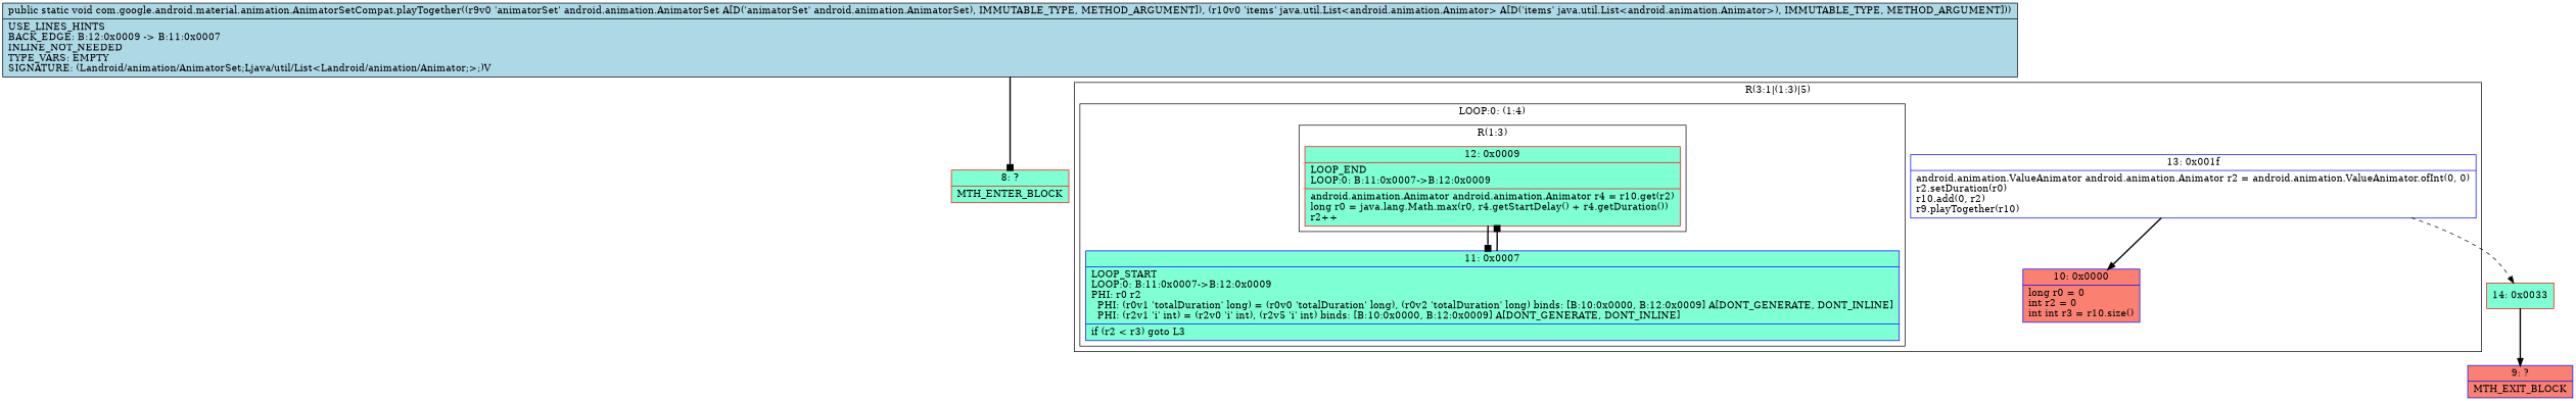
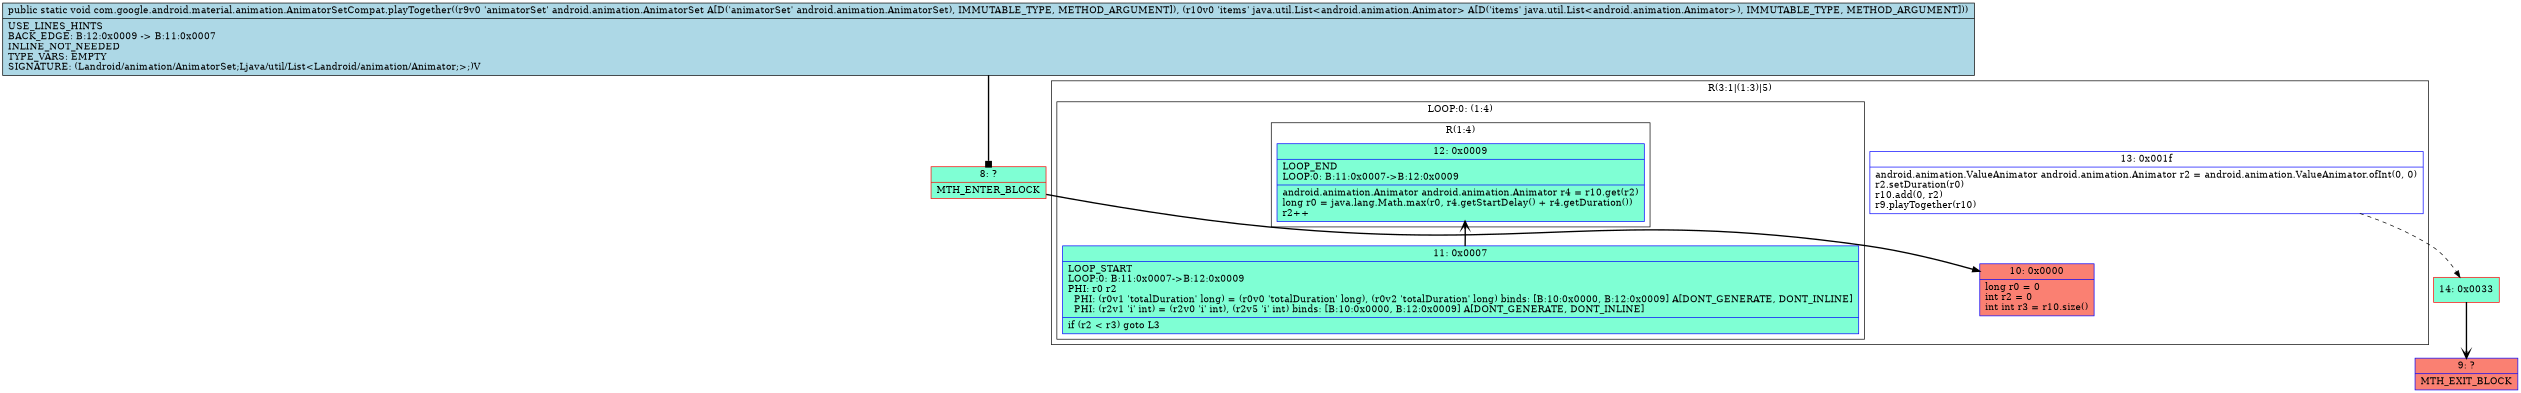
  digraph {
    node [color=blue fillcolor=aquamarine shape=record style=filled]
    edge [arrowhead=box style=bold]
-   n1 [color=red label="{12\:\ 0x0009|LOOP_END\lLOOP:0: B:11:0x0007\-\>B:12:0x0009\l|android.animation.Animator android.animation.Animator r4 = r10.get(r2)\llong r0 = java.lang.Math.max(r0, r4.getStartDelay() + r4.getDuration())\lr2++\l}"]
+   n1 [label="{12\:\ 0x0009|LOOP_END\lLOOP:0: B:11:0x0007\-\>B:12:0x0009\l|android.animation.Animator android.animation.Animator r4 = r10.get(r2)\llong r0 = java.lang.Math.max(r0, r4.getStartDelay() + r4.getDuration())\lr2++\l}"]
    n2 [label="{11\:\ 0x0007|LOOP_START\lLOOP:0: B:11:0x0007\-\>B:12:0x0009\lPHI: r0 r2 \l  PHI: (r0v1 'totalDuration' long) = (r0v0 'totalDuration' long), (r0v2 'totalDuration' long) binds: [B:10:0x0000, B:12:0x0009] A[DONT_GENERATE, DONT_INLINE]\l  PHI: (r2v1 'i' int) = (r2v0 'i' int), (r2v5 'i' int) binds: [B:10:0x0000, B:12:0x0009] A[DONT_GENERATE, DONT_INLINE]\l|if (r2 \< r3) goto L3\l}"]
    n3 [fillcolor=salmon label="{10\:\ 0x0000|long r0 = 0\lint r2 = 0\lint int r3 = r10.size()\l}"]
    n4 [fillcolor=white label="{13\:\ 0x001f|android.animation.ValueAnimator android.animation.Animator r2 = android.animation.ValueAnimator.ofInt(0, 0)\lr2.setDuration(r0)\lr10.add(0, r2)\lr9.playTogether(r10)\l}"]
    n5 [color=red label="{14\:\ 0x0033}"]
    n6 [fillcolor=salmon label="{9\:\ ?|MTH_EXIT_BLOCK\l}"]
    n7 [color=red label="{8\:\ ?|MTH_ENTER_BLOCK\l}"]
    n8 [fillcolor=lightblue label="{public static void com.google.android.material.animation.AnimatorSetCompat.playTogether((r9v0 'animatorSet' android.animation.AnimatorSet A[D('animatorSet' android.animation.AnimatorSet), IMMUTABLE_TYPE, METHOD_ARGUMENT]), (r10v0 'items' java.util.List\<android.animation.Animator\> A[D('items' java.util.List\<android.animation.Animator\>), IMMUTABLE_TYPE, METHOD_ARGUMENT]))  | USE_LINES_HINTS\lBACK_EDGE: B:12:0x0009 \-\> B:11:0x0007\lINLINE_NOT_NEEDED\lTYPE_VARS: EMPTY\lSIGNATURE: (Landroid\/animation\/AnimatorSet;Ljava\/util\/List\<Landroid\/animation\/Animator;\>;)V\l}" color=""]
    subgraph cluster_1 {
      label="R(3:1|(1:3)|5)"
      n3
      n4
      subgraph cluster_2 {
        label="LOOP:0: (1:4)"
        n2
        subgraph cluster_3 {
-         label="R(1:3)"
+         label="R(1:4)"
          n1
        }
      }
    }
-   n1 -> n2
-   n2 -> n1
+   n2 -> n1 [arrowhead=vee]
    n4 -> n5 [arrowhead=normal style=dashed]
-   n5 -> n6 [arrowhead=normal]
-   n4 -> n3 [arrowhead=normal]
+   n5 -> n6 [arrowhead=vee]
+   n7 -> n3 [arrowhead=normal]
    n8 -> n7
  }
